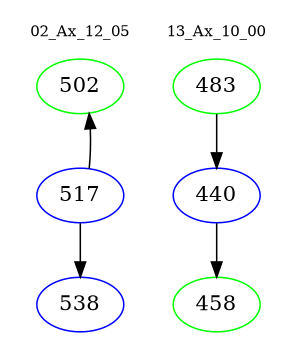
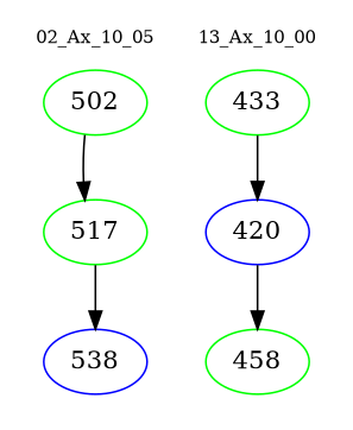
  digraph {
    fontname="DejaVu Serif"
    node [color=green fontname="DejaVu Serif"]
    edge [color=black fontname="DejaVu Serif"]
    n1 [label=502]
-   n2 [color=blue label=517]
+   n2 [label=517]
    n3 [color=blue label=538]
-   n4 [label=483]
-   n5 [color=blue label=440]
+   n4 [label=433]
+   n5 [color=blue label=420]
    n6 [label=458]
    subgraph cluster_1 {
      color=white
      fontsize=10
-     label="02_Ax_12_05"
+     label="02_Ax_10_05"
      n1
      n2
      n3
    }
    subgraph cluster_2 {
      color=white
      fontsize=10
      label="13_Ax_10_00"
      n4
      n5
      n6
    }
-   n2 -> n1
+   n1 -> n2
    n2 -> n3
    n4 -> n5
    n5 -> n6
  }
